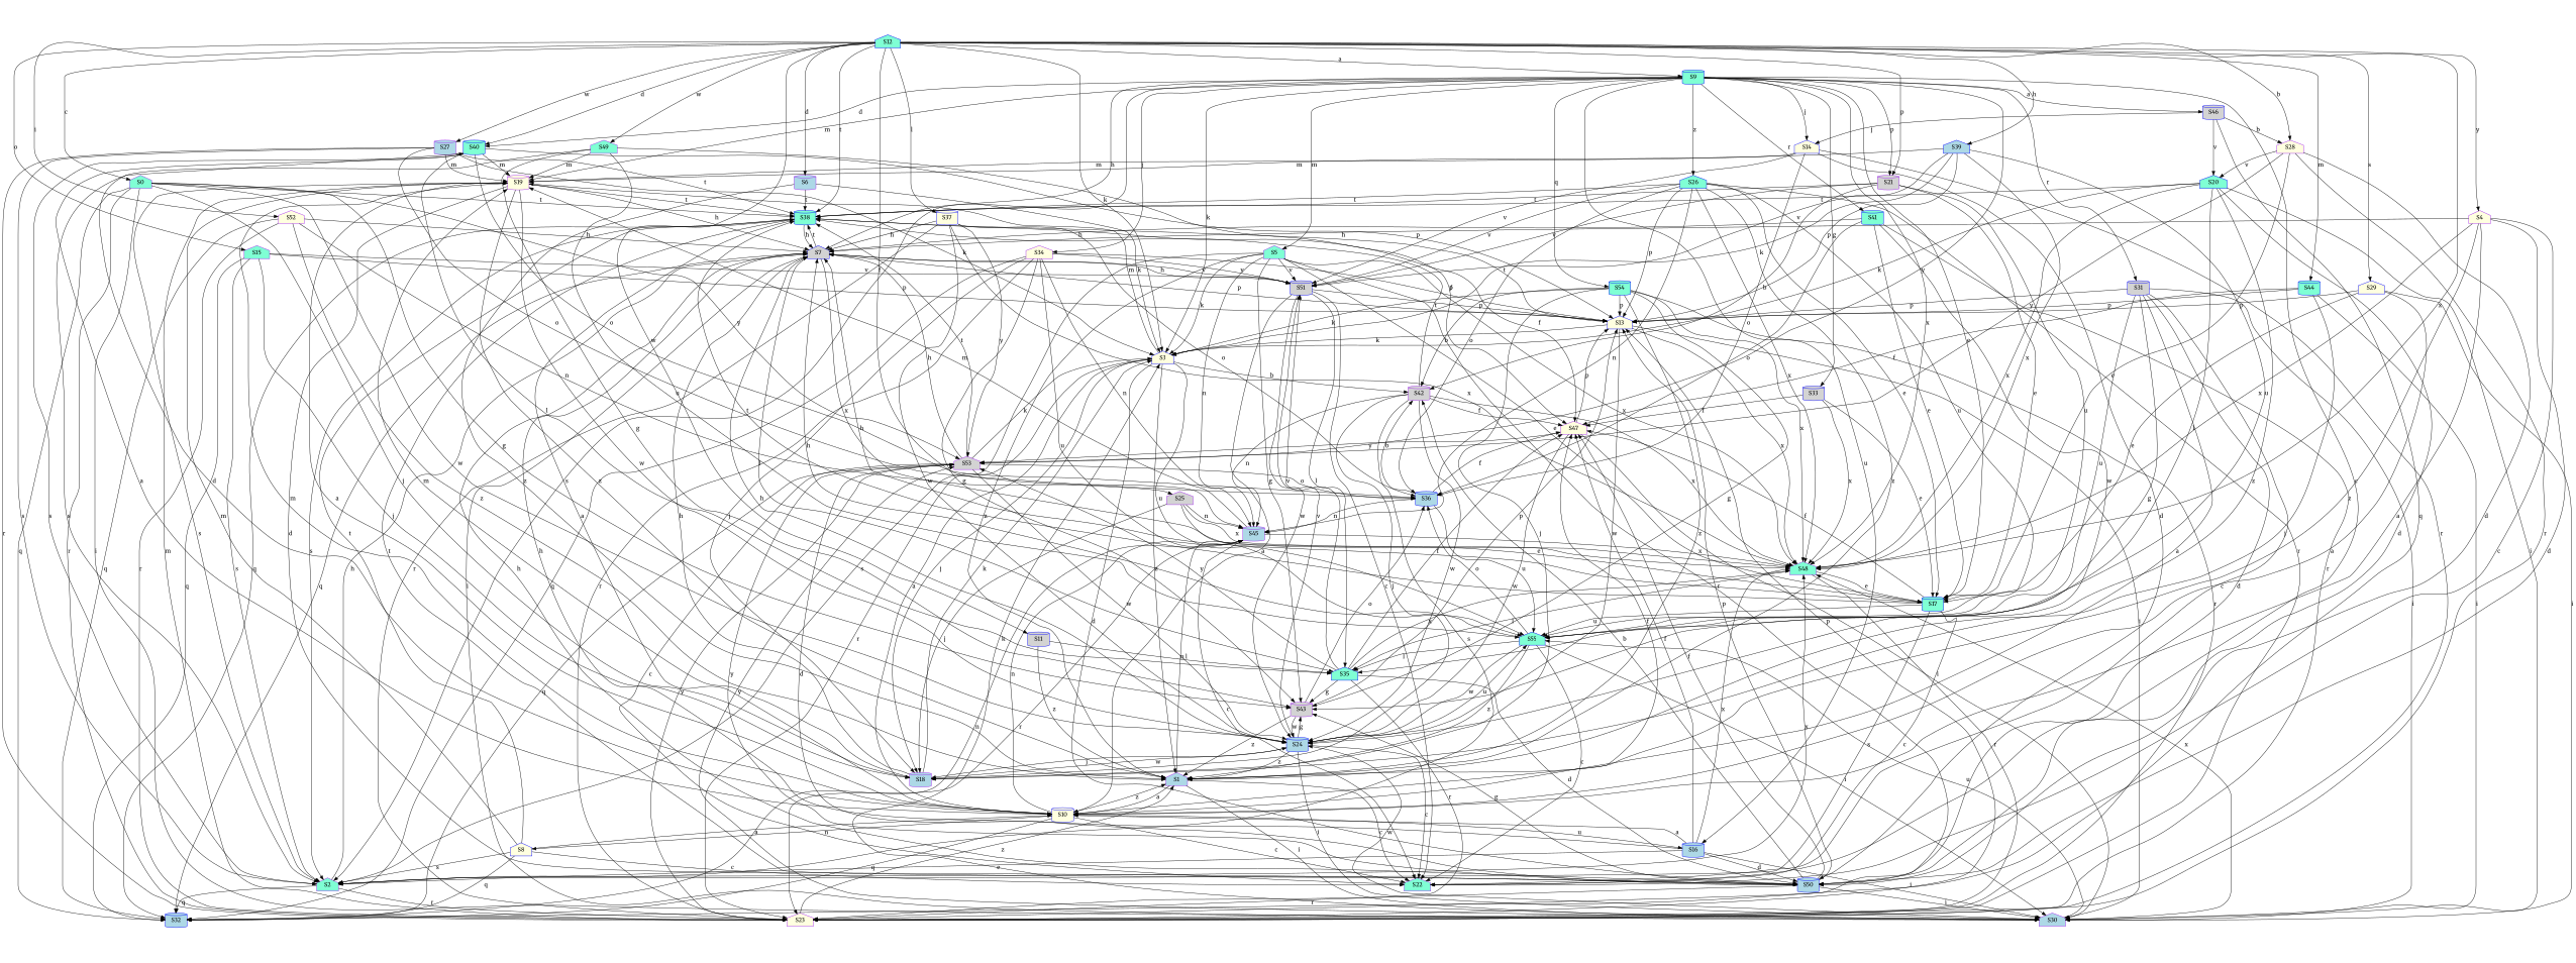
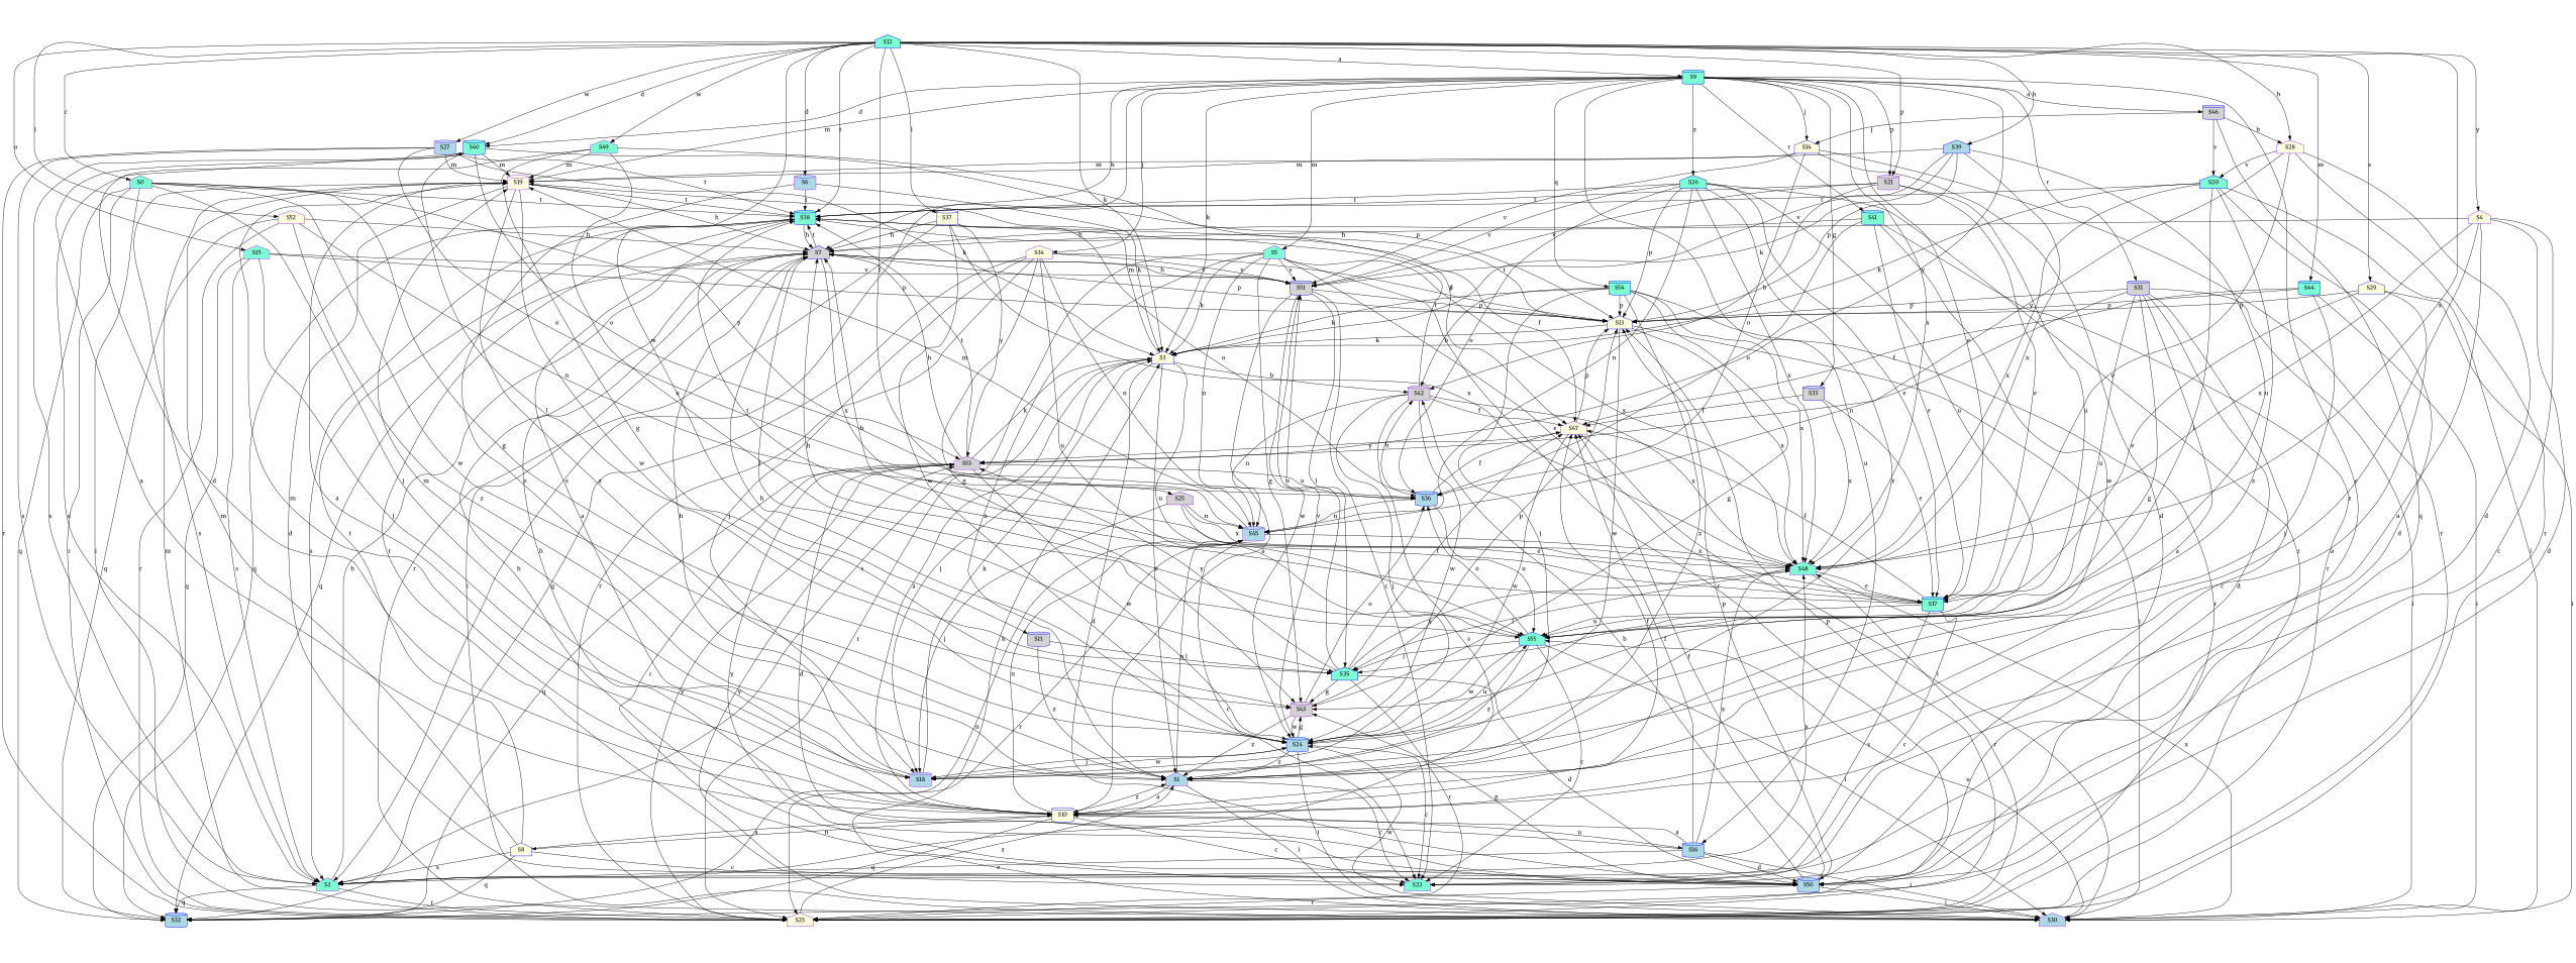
  strict digraph {
    fontname=Merriweather
    node [color=blue fillcolor=aquamarine fontname=Merriweather shape=house style=filled]
    edge [fontname=Merriweather]
    S9 [shape=cylinder]
    S12
    S28 [color=purple fillcolor=lightyellow]
    S0 [color=purple]
    S6 [color=purple fillcolor=lightblue shape=cylinder]
    S40 [shape=cylinder]
    S25 [color=purple fillcolor=lightgrey]
    S39 [fillcolor=lightblue]
    S52 [color=purple fillcolor=lightyellow]
    S3 [fillcolor=lightyellow]
    S37 [fillcolor=lightyellow shape=cylinder]
    S44 [shape=cylinder]
    S15 [color=purple]
    S21 [color=purple fillcolor=lightgrey shape=cylinder]
    S29 [fillcolor=lightyellow]
    S38 [shape=cylinder]
    S27 [color=purple fillcolor=lightblue shape=cylinder]
    S11 [fillcolor=lightgrey shape=cylinder]
    S49 [color=purple]
    S48 [color=purple]
    S4 [color=purple fillcolor=lightyellow]
    S46 [fillcolor=lightgrey shape=cylinder]
    S22 [color=purple]
    S17 [shape=cylinder]
    S33 [fillcolor=lightgrey shape=cylinder]
    S7 [fillcolor=lightgrey]
    S34 [color=purple fillcolor=lightyellow]
    S14 [fillcolor=lightyellow]
    S5 [color=purple]
    S19 [color=purple fillcolor=lightyellow shape=cylinder]
    S54 [shape=cylinder]
    S31 [fillcolor=lightgrey shape=cylinder]
    S41 [shape=cylinder]
    S2 [color=purple]
    S16 [fillcolor=lightblue shape=cylinder]
    S53 [color=purple fillcolor=lightgrey]
    S26
    S20
    S50 [fillcolor=lightblue shape=cylinder]
    S23 [color=purple fillcolor=lightyellow]
    S32 [fillcolor=lightblue shape=cylinder]
    S18 [color=purple fillcolor=lightblue shape=cylinder]
    S24 [fillcolor=lightblue shape=cylinder]
    S43 [color=purple fillcolor=lightgrey shape=cylinder]
    S30 [color=purple fillcolor=lightblue]
    S1 [color=purple fillcolor=lightblue]
    S10 [fillcolor=lightyellow shape=cylinder]
    S35
    S36 [fillcolor=lightblue shape=cylinder]
    S13 [fillcolor=lightyellow]
    S45 [color=purple fillcolor=lightblue shape=cylinder]
    S55
    S51 [fillcolor=lightgrey shape=cylinder]
    S42 [color=purple fillcolor=lightgrey shape=cylinder]
    S47 [color=purple fillcolor=lightyellow]
    S8 [fillcolor=lightyellow]
    S9 -> S40 [label=d]
    S9 -> S3 [label=k]
    S9 -> S21 [label=p]
    S9 -> S48 [label=x]
    S9 -> S46 [label=a]
    S9 -> S22 [label=c]
    S9 -> S17 [label=e]
    S9 -> S33 [label=g]
    S9 -> S7 [label=h]
    S9 -> S34 [label=j]
    S9 -> S14 [label=j]
    S9 -> S5 [label=m]
    S9 -> S19 [label=m]
    S9 -> S54 [label=q]
    S9 -> S31 [label=r]
    S9 -> S41 [label=r]
    S9 -> S2 [label=s]
    S9 -> S16 [label=u]
    S9 -> S53 [label=y]
    S9 -> S26 [label=z]
    S12 -> S9 [label=a]
    S12 -> S28 [label=b]
    S12 -> S0 [label=c]
    S12 -> S6 [label=d]
    S12 -> S40 [label=d]
    S12 -> S25 [label=f]
    S12 -> S39 [label=h]
    S12 -> S52 [label=i]
    S12 -> S3 [label=k]
    S12 -> S37 [label=l]
    S12 -> S44 [label=m]
    S12 -> S15 [label=o]
    S12 -> S21 [label=p]
    S12 -> S29 [label=s]
    S12 -> S38 [label=t]
    S12 -> S27 [label=w]
    S12 -> S11 [label=w]
    S12 -> S49 [label=w]
    S12 -> S48 [label=x]
    S12 -> S4 [label=y]
    S28 -> S17 [label=e]
    S28 -> S53 [label=y]
    S28 -> S20 [label=v]
    S28 -> S50 [label=d]
    S28 -> S23 [label=r]
    S0 -> S38 [label=t]
    S0 -> S53 [label=y]
    S0 -> S23 [label=r]
    S0 -> S32 [label=q]
    S0 -> S18 [label=j]
    S0 -> S24 [label=w]
    S0 -> S43 [label=g]
    S0 -> S30 [label=i]
    S6 -> S3 [label=k]
    S6 -> S38 [label=t]
    S6 -> S1 [label=z]
    S40 -> S19 [label=m]
    S40 -> S2 [label=s]
    S40 -> S10 [label=a]
    S40 -> S35 [label=l]
    S40 -> S36 [label=o]
    S40 -> S13 [label=p]
    S25 -> S48 [label=x]
    S25 -> S17 [label=e]
    S25 -> S18 [label=j]
    S25 -> S45 [label=n]
    S39 -> S3 [label=k]
    S39 -> S48 [label=x]
    S39 -> S19 [label=m]
    S39 -> S13 [label=p]
    S39 -> S55 [label=u]
    S39 -> S51 [label=v]
    S52 -> S7 [label=h]
    S52 -> S23 [label=r]
    S52 -> S32 [label=q]
    S52 -> S1 [label=z]
    S52 -> S45 [label=n]
    S3 -> S19 [label=m]
    S3 -> S50 [label=d]
    S3 -> S23 [label=r]
    S3 -> S18 [label=j]
    S3 -> S1 [label=z]
    S3 -> S10 [label=a]
    S3 -> S55 [label=u]
    S3 -> S42 [label=b]
    S37 -> S48 [label=x]
    S37 -> S7 [label=h]
    S37 -> S53 [label=y]
    S37 -> S23 [label=r]
    S37 -> S24 [label=w]
    S37 -> S36 [label=o]
    S44 -> S18 [label=j]
    S44 -> S30 [label=i]
    S44 -> S13 [label=p]
    S44 -> S47 [label=f]
    S15 -> S2 [label=s]
    S15 -> S32 [label=q]
    S15 -> S18 [label=j]
    S15 -> S13 [label=p]
    S15 -> S51 [label=v]
    S21 -> S38 [label=t]
    S21 -> S17 [label=e]
    S21 -> S55 [label=u]
    S21 -> S51 [label=v]
    S21 -> S42 [label=b]
    S29 -> S17 [label=e]
    S29 -> S30 [label=i]
    S29 -> S10 [label=a]
    S29 -> S13 [label=p]
    S38 -> S7 [label=h]
    S38 -> S2 [label=s]
    S38 -> S32 [label=q]
    S38 -> S10 [label=a]
    S38 -> S47 [label=f]
    S27 -> S3 [label=k]
    S27 -> S38 [label=t]
    S27 -> S19 [label=m]
    S27 -> S2 [label=s]
    S27 -> S23 [label=r]
    S27 -> S36 [label=o]
    S11 -> S1 [label=z]
    S11 -> S35 [label=l]
    S49 -> S19 [label=m]
    S49 -> S2 [label=s]
    S49 -> S43 [label=g]
    S49 -> S55 [label=u]
    S49 -> S47 [label=f]
    S48 -> S17 [label=e]
    S48 -> S23 [label=r]
    S48 -> S35 [label=l]
    S4 -> S48 [label=x]
    S4 -> S22 [label=c]
    S4 -> S7 [label=h]
    S4 -> S50 [label=d]
    S4 -> S1 [label=z]
    S4 -> S10 [label=a]
    S46 -> S28 [label=b]
    S46 -> S14 [label=j]
    S46 -> S20 [label=v]
    S46 -> S32 [label=q]
    S17 -> S38 [label=t]
    S17 -> S22 [label=c]
    S17 -> S7 [label=h]
    S17 -> S2 [label=s]
    S17 -> S55 [label=u]
    S17 -> S47 [label=f]
    S33 -> S48 [label=x]
    S33 -> S17 [label=e]
    S33 -> S47 [label=f]
    S7 -> S38 [label=t]
    S7 -> S48 [label=x]
    S7 -> S32 [label=q]
    S7 -> S30 [label=i]
    S7 -> S35 [label=l]
    S7 -> S13 [label=p]
    S7 -> S51 [label=v]
    S34 -> S23 [label=r]
    S34 -> S32 [label=q]
    S34 -> S18 [label=j]
    S34 -> S43 [label=g]
    S34 -> S13 [label=p]
    S34 -> S45 [label=n]
    S34 -> S55 [label=u]
    S34 -> S51 [label=v]
    S14 -> S19 [label=m]
    S14 -> S50 [label=d]
    S14 -> S23 [label=r]
    S14 -> S36 [label=o]
    S14 -> S51 [label=v]
    S5 -> S3 [label=k]
    S5 -> S48 [label=x]
    S5 -> S17 [label=e]
    S5 -> S2 [label=s]
    S5 -> S23 [label=r]
    S5 -> S43 [label=g]
    S5 -> S1 [label=z]
    S5 -> S45 [label=n]
    S5 -> S51 [label=v]
    S19 -> S38 [label=t]
    S19 -> S7 [label=h]
    S19 -> S2 [label=s]
    S19 -> S50 [label=d]
    S19 -> S24 [label=w]
    S19 -> S1 [label=z]
    S19 -> S10 [label=a]
    S54 -> S3 [label=k]
    S54 -> S48 [label=x]
    S54 -> S23 [label=r]
    S54 -> S18 [label=j]
    S54 -> S43 [label=g]
    S54 -> S1 [label=z]
    S54 -> S13 [label=p]
    S54 -> S42 [label=b]
    S31 -> S22 [label=c]
    S31 -> S50 [label=d]
    S31 -> S43 [label=g]
    S31 -> S30 [label=i]
    S31 -> S10 [label=a]
    S31 -> S13 [label=p]
+   S31 -> S45 [label=n]
    S31 -> S55 [label=u]
    S41 -> S17 [label=e]
    S41 -> S7 [label=h]
    S41 -> S23 [label=r]
    S41 -> S24 [label=w]
    S41 -> S36 [label=o]
    S2 -> S48 [label=x]
    S2 -> S7 [label=h]
    S2 -> S23 [label=r]
    S2 -> S32 [label=q]
    S16 -> S48 [label=x]
    S16 -> S7 [label=h]
    S16 -> S2 [label=e]
    S16 -> S50 [label=d]
    S16 -> S30 [label=i]
    S16 -> S10 [label=a]
    S16 -> S47 [label=f]
    S53 -> S3 [label=k]
    S53 -> S38 [label=t]
    S53 -> S22 [label=c]
    S53 -> S7 [label=h]
    S53 -> S50 [label=d]
    S53 -> S32 [label=q]
    S53 -> S24 [label=w]
    S53 -> S36 [label=o]
    S26 -> S38 [label=t]
    S26 -> S48 [label=x]
    S26 -> S17 [label=e]
    S26 -> S23 [label=r]
    S26 -> S1 [label=z]
    S26 -> S36 [label=o]
    S26 -> S13 [label=p]
    S26 -> S45 [label=n]
    S26 -> S55 [label=u]
    S26 -> S51 [label=v]
    S20 -> S3 [label=k]
    S20 -> S38 [label=t]
    S20 -> S48 [label=x]
    S20 -> S50 [label=d]
    S20 -> S30 [label=i]
    S20 -> S1 [label=z]
    S20 -> S35 [label=l]
    S50 -> S38 [label=t]
    S50 -> S7 [label=h]
    S50 -> S53 [label=y]
    S50 -> S23 [label=r]
    S50 -> S43 [label=g]
    S50 -> S30 [label=i]
    S50 -> S13 [label=p]
    S50 -> S42 [label=b]
    S50 -> S47 [label=f]
    S23 -> S19 [label=m]
    S23 -> S53 [label=y]
    S23 -> S1 [label=z]
    S23 -> S13 [label=p]
    S32 -> S45 [label=n]
    S18 -> S3 [label=k]
    S18 -> S7 [label=h]
    S18 -> S19 [label=m]
    S18 -> S24 [label=w]
    S24 -> S22 [label=c]
    S24 -> S7 [label=h]
    S24 -> S18 [label=j]
    S24 -> S43 [label=g]
    S24 -> S30 [label=i]
    S24 -> S1 [label=z]
    S24 -> S55 [label=u]
    S24 -> S51 [label=v]
    S43 -> S24 [label=w]
    S43 -> S1 [label=z]
    S43 -> S36 [label=o]
    S43 -> S13 [label=p]
    S30 -> S3 [label=k]
    S30 -> S48 [label=x]
    S30 -> S53 [label=y]
    S30 -> S24 [label=w]
    S30 -> S55 [label=u]
    S1 -> S22 [label=c]
    S1 -> S30 [label=i]
    S1 -> S10 [label=a]
    S1 -> S45 [label=n]
    S10 -> S40 [label=d]
    S10 -> S22 [label=c]
    S10 -> S19 [label=m]
    S10 -> S16 [label=u]
    S10 -> S32 [label=q]
    S10 -> S1 [label=z]
    S10 -> S45 [label=n]
    S10 -> S47 [label=f]
    S10 -> S8 [label=n]
    S35 -> S48 [label=x]
    S35 -> S53 [label=y]
    S35 -> S50 [label=d]
    S35 -> S23 [label=r]
    S35 -> S43 [label=g]
    S35 -> S51 [label=v]
    S35 -> S47 [label=f]
    S36 -> S45 [label=n]
    S36 -> S55 [label=u]
    S36 -> S42 [label=b]
    S36 -> S47 [label=f]
    S13 -> S3 [label=k]
    S13 -> S38 [label=t]
    S13 -> S48 [label=x]
    S13 -> S24 [label=w]
    S13 -> S30 [label=i]
    S45 -> S48 [label=x]
    S45 -> S22 [label=c]
    S45 -> S19 [label=m]
    S45 -> S23 [label=r]
    S55 -> S22 [label=c]
    S55 -> S7 [label=h]
    S55 -> S24 [label=w]
    S55 -> S30 [label=i]
    S55 -> S1 [label=z]
    S55 -> S35 [label=l]
    S55 -> S36 [label=o]
    S51 -> S22 [label=c]
    S51 -> S7 [label=h]
    S51 -> S24 [label=w]
    S51 -> S10 [label=a]
    S51 -> S35 [label=l]
    S51 -> S13 [label=p]
    S42 -> S38 [label=t]
    S42 -> S48 [label=x]
    S42 -> S2 [label=s]
    S42 -> S18 [label=j]
    S42 -> S24 [label=w]
    S42 -> S45 [label=n]
    S42 -> S47 [label=f]
    S47 -> S53 [label=y]
    S47 -> S24 [label=w]
    S47 -> S30 [label=i]
    S47 -> S13 [label=p]
    S8 -> S38 [label=t]
    S8 -> S22 [label=c]
    S8 -> S19 [label=m]
    S8 -> S2 [label=s]
    S8 -> S32 [label=q]
    S8 -> S10 [label=a]
  }
